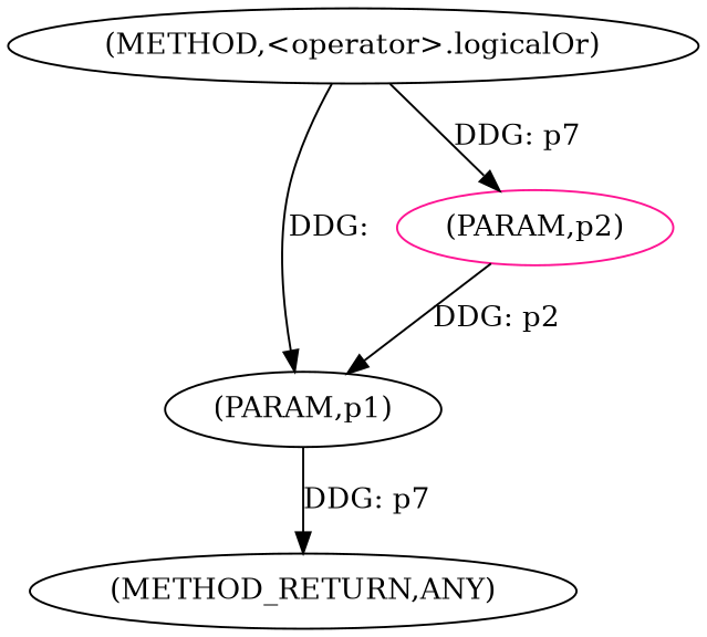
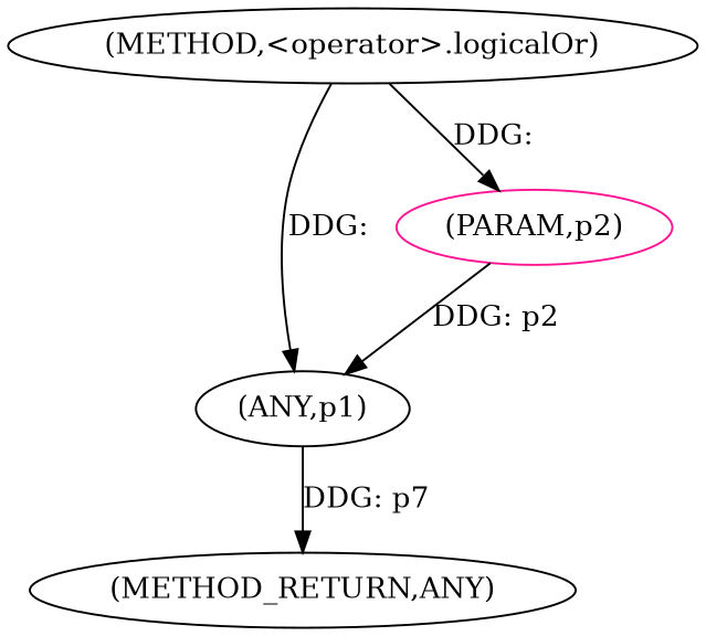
  digraph {
    node [color=black]
    edge [style=solid]
    n1 [label="(METHOD,&lt;operator&gt;.logicalOr)"]
-   n2 [label="(PARAM,p1)"]
+   n2 [label="(ANY,p1)"]
    n3 [color=deeppink label="(PARAM,p2)"]
    n4 [label="(METHOD_RETURN,ANY)"]
    n1 -> n2 [label="DDG: "]
-   n1 -> n3 [label="DDG: p7"]
+   n1 -> n3 [label="DDG: "]
    n2 -> n4 [label="DDG: p7"]
    n3 -> n2 [label="DDG: p2"]
  }
